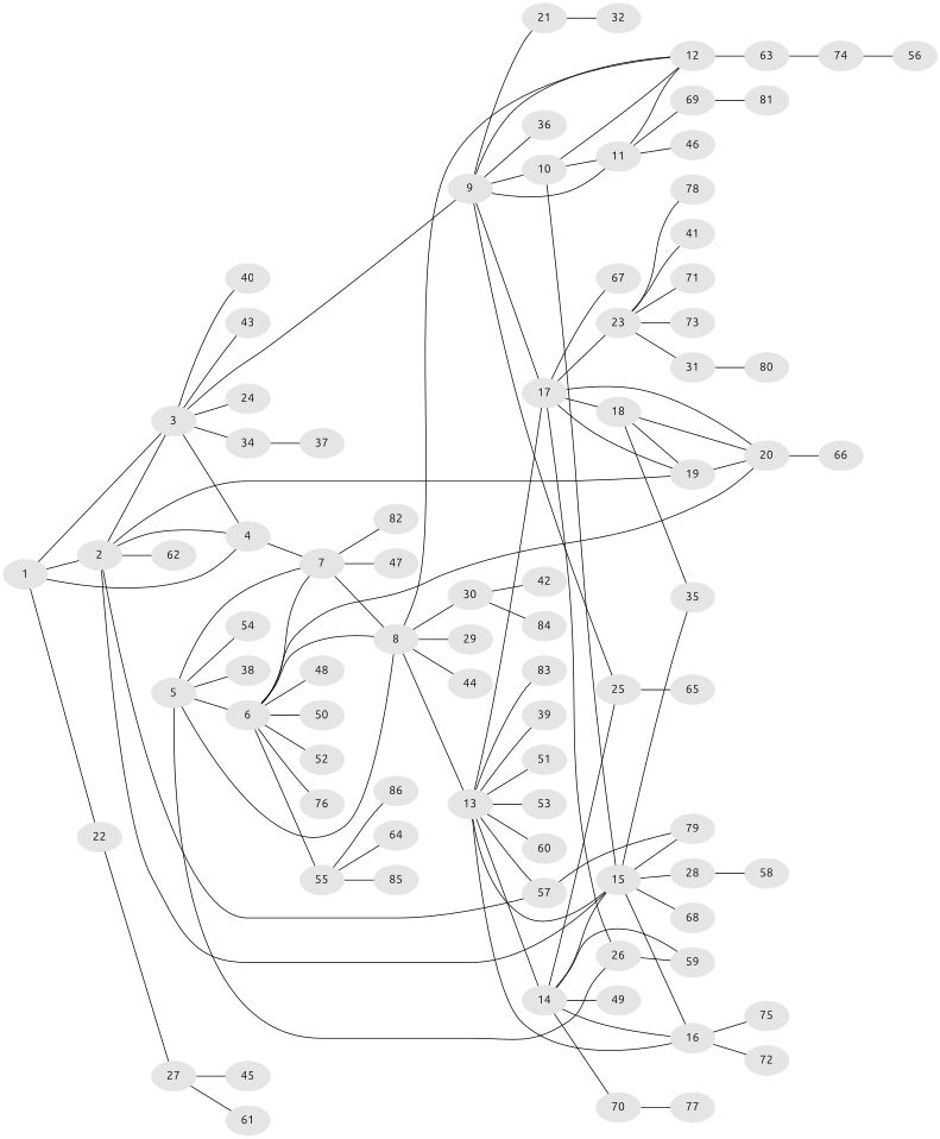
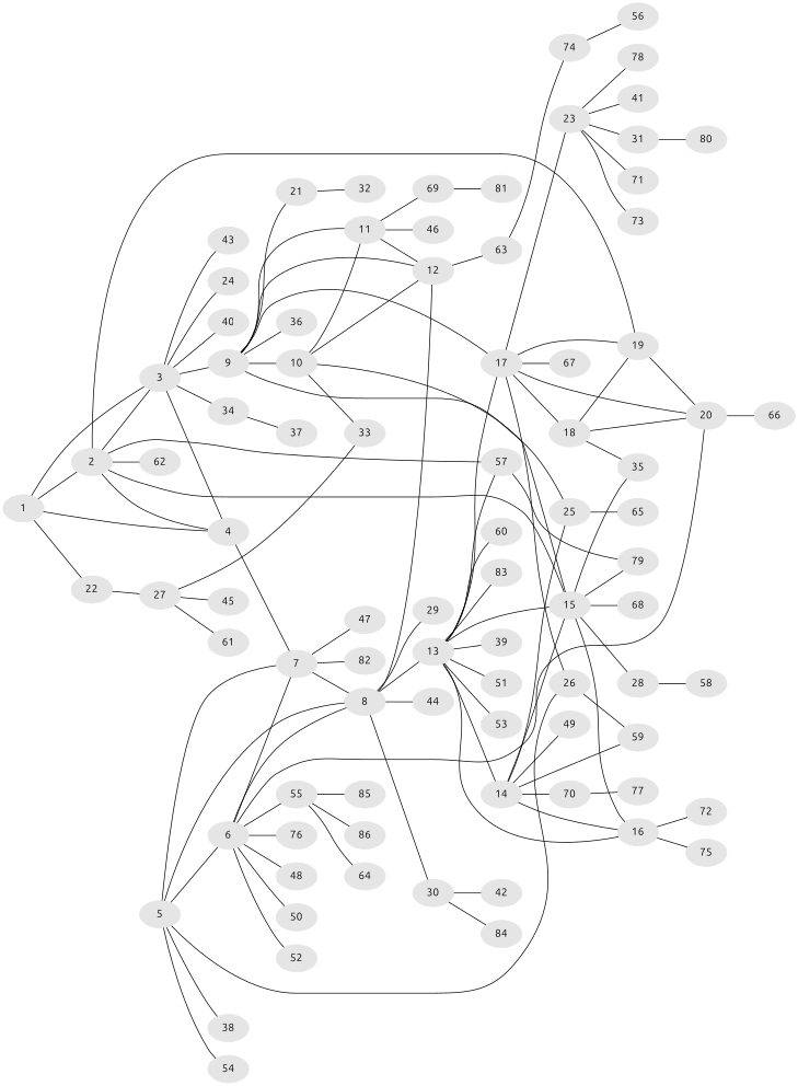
  graph {
    fontname=Ubuntu
    rankdir=LR
    node [color=gray90 fontname=Ubuntu style=filled]
    edge [fontname=Ubuntu]
    1
    2
    3
    4
    22
    15
    19
    57
    62
    9
    24
    34
    40
    43
    7
    27
    28
    16
    35
    68
    79
    20
    58
    12
    10
    11
    17
    21
    25
    36
    37
    8
    47
    82
    5
    6
    26
    38
    54
    48
    50
    52
    55
    76
    13
    29
    30
    44
    59
    66
    64
    85
    86
    63
    14
    39
    51
    53
    60
    83
    42
    84
+   33
    46
    69
    18
    23
    67
    32
    65
    81
    74
    49
    70
    72
    75
    77
    31
    41
    71
    73
    78
    45
    61
    80
    56
    1 -- 2
    1 -- 3
    1 -- 4
    1 -- 22
    2 -- 3
    2 -- 4
    2 -- 15
    2 -- 19
    2 -- 57
    2 -- 62
    3 -- 4
    3 -- 9
    3 -- 24
    3 -- 34
    3 -- 40
    3 -- 43
    4 -- 7
    22 -- 27
    15 -- 28
    15 -- 16
    15 -- 35
    15 -- 68
    15 -- 79
    19 -- 20
    57 -- 79
    9 -- 12
    9 -- 10
    9 -- 11
    9 -- 17
    9 -- 21
    9 -- 25
    9 -- 36
    34 -- 37
    7 -- 8
    7 -- 47
    7 -- 82
+   27 -- 33
    27 -- 45
    27 -- 61
    28 -- 58
    16 -- 72
    16 -- 75
    20 -- 66
    12 -- 63
    10 -- 15
    10 -- 12
    10 -- 11
+   10 -- 33
    11 -- 12
    11 -- 46
    11 -- 69
    17 -- 19
    17 -- 20
    17 -- 26
    17 -- 18
    17 -- 23
    17 -- 67
    21 -- 32
    25 -- 65
    8 -- 12
    8 -- 13
    8 -- 29
    8 -- 30
    8 -- 44
    5 -- 7
    5 -- 8
    5 -- 6
    5 -- 26
    5 -- 38
    5 -- 54
    6 -- 7
    6 -- 20
    6 -- 8
    6 -- 48
    6 -- 50
    6 -- 52
    6 -- 55
    6 -- 76
    26 -- 59
    55 -- 64
    55 -- 85
    55 -- 86
    13 -- 15
    13 -- 57
    13 -- 16
    13 -- 17
    13 -- 14
    13 -- 39
    13 -- 51
    13 -- 53
    13 -- 60
    13 -- 83
    30 -- 42
    30 -- 84
    63 -- 74
    14 -- 15
    14 -- 16
    14 -- 25
    14 -- 59
    14 -- 49
    14 -- 70
    69 -- 81
    18 -- 19
    18 -- 35
    18 -- 20
    23 -- 31
    23 -- 41
    23 -- 71
    23 -- 73
    23 -- 78
    74 -- 56
    70 -- 77
    31 -- 80
  }
